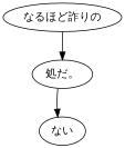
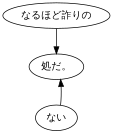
  digraph {
    fontname="Comic Neue"
    node [fontname="Comic Neue"]
    edge [fontname="Comic Neue"]
    n1 [label="なるほど詐りの"]
    n2 [label="処だ。"]
    n3 [label="ない"]
    n1 -> n2
-   n2 -> n3
+   n3 -> n2
  }
